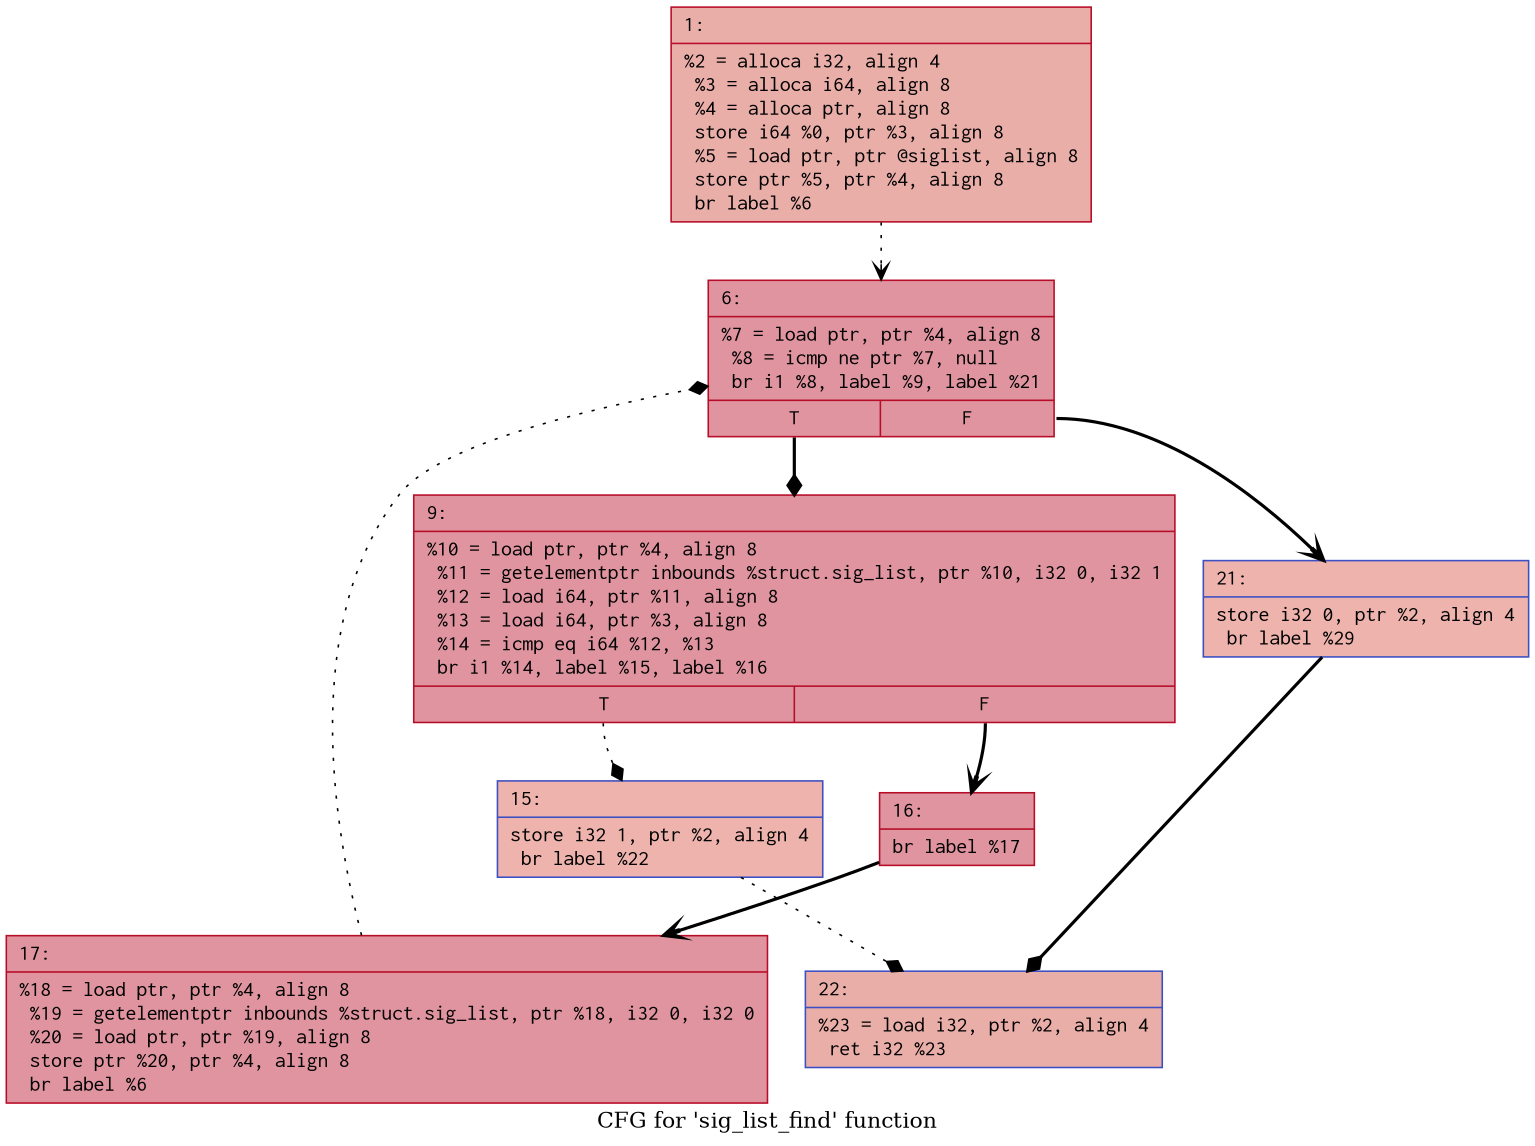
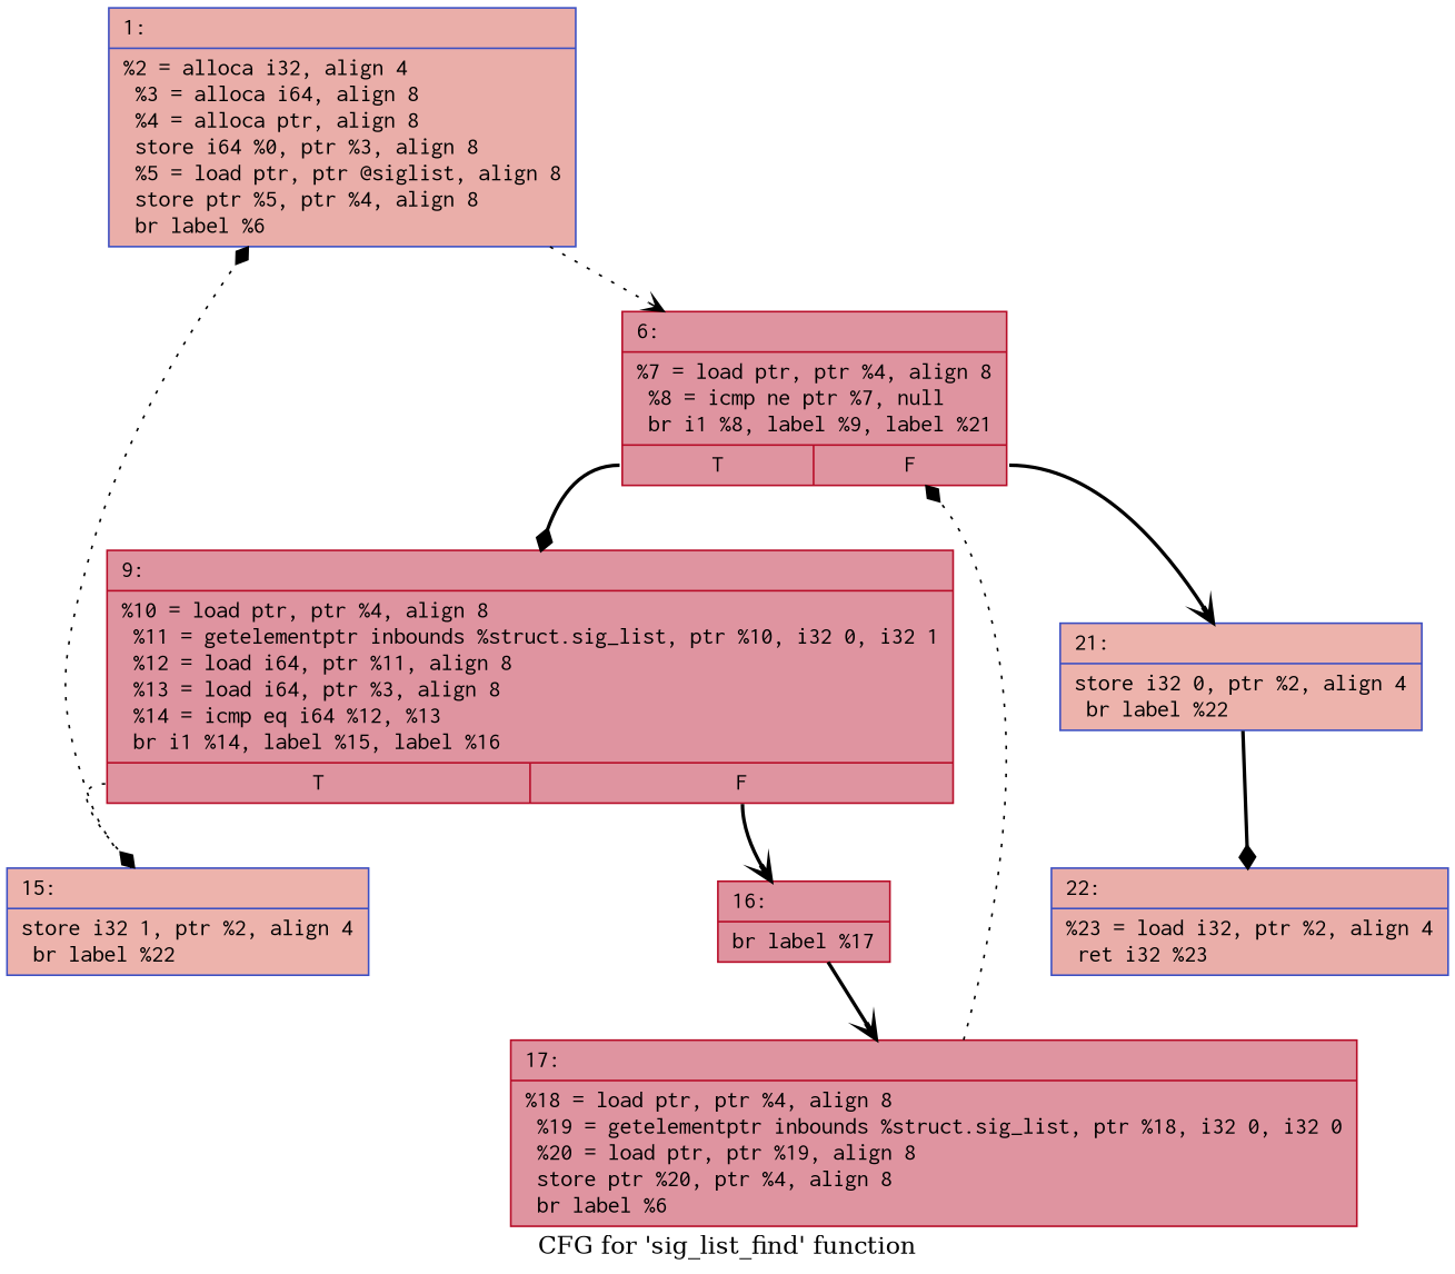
  digraph {
    label="CFG for 'sig_list_find' function"
    node [color="#3d50c3ff" fillcolor="#b70d2870" fontname=Courier shape=record style=filled]
    edge [arrowhead=diamond style=bold]
-   n1 [color="#b70d28ff" fillcolor="#d0473d70" label="{1:\l|  %2 = alloca i32, align 4\l  %3 = alloca i64, align 8\l  %4 = alloca ptr, align 8\l  store i64 %0, ptr %3, align 8\l  %5 = load ptr, ptr @siglist, align 8\l  store ptr %5, ptr %4, align 8\l  br label %6\l}"]
+   n1 [fillcolor="#d0473d70" label="{1:\l|  %2 = alloca i32, align 4\l  %3 = alloca i64, align 8\l  %4 = alloca ptr, align 8\l  store i64 %0, ptr %3, align 8\l  %5 = load ptr, ptr @siglist, align 8\l  store ptr %5, ptr %4, align 8\l  br label %6\l}"]
    n2 [color="#b70d28ff" label="{6:\l|  %7 = load ptr, ptr %4, align 8\l  %8 = icmp ne ptr %7, null\l  br i1 %8, label %9, label %21\l|{<s0>T|<s1>F}}"]
    n3 [color="#b70d28ff" label="{9:\l|  %10 = load ptr, ptr %4, align 8\l  %11 = getelementptr inbounds %struct.sig_list, ptr %10, i32 0, i32 1\l  %12 = load i64, ptr %11, align 8\l  %13 = load i64, ptr %3, align 8\l  %14 = icmp eq i64 %12, %13\l  br i1 %14, label %15, label %16\l|{<s0>T|<s1>F}}"]
-   n4 [fillcolor="#d6524470" label="{21:\l|  store i32 0, ptr %2, align 4\l  br label %29\l}"]
+   n4 [fillcolor="#d6524470" label="{21:\l|  store i32 0, ptr %2, align 4\l  br label %22\l}"]
    n5 [fillcolor="#d6524470" label="{15:\l|  store i32 1, ptr %2, align 4\l  br label %22\l}"]
    n6 [color="#b70d28ff" label="{16:\l|  br label %17\l}"]
    n7 [fillcolor="#d0473d70" label="{22:\l|  %23 = load i32, ptr %2, align 4\l  ret i32 %23\l}"]
    n8 [color="#b70d28ff" label="{17:\l|  %18 = load ptr, ptr %4, align 8\l  %19 = getelementptr inbounds %struct.sig_list, ptr %18, i32 0, i32 0\l  %20 = load ptr, ptr %19, align 8\l  store ptr %20, ptr %4, align 8\l  br label %6\l}"]
    n1 -> n2 [arrowhead=vee style=dotted]
    n2 -> n3 [tailport=s0]
    n2 -> n4 [arrowhead=vee tailport=s1]
    n3 -> n5 [style=dotted tailport=s0]
    n3 -> n6 [arrowhead=vee tailport=s1]
    n4 -> n7
-   n5 -> n7 [style=dotted]
+   n5 -> n1 [style=dotted]
    n6 -> n8 [arrowhead=vee]
    n8 -> n2 [style=dotted]
  }
